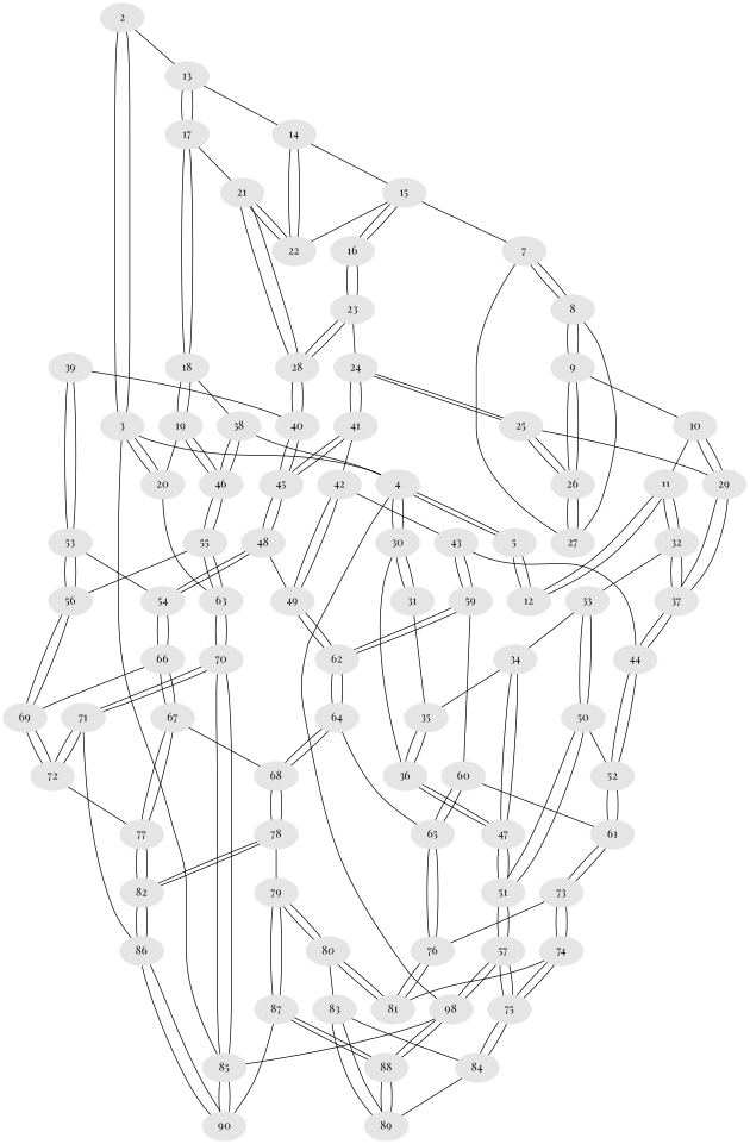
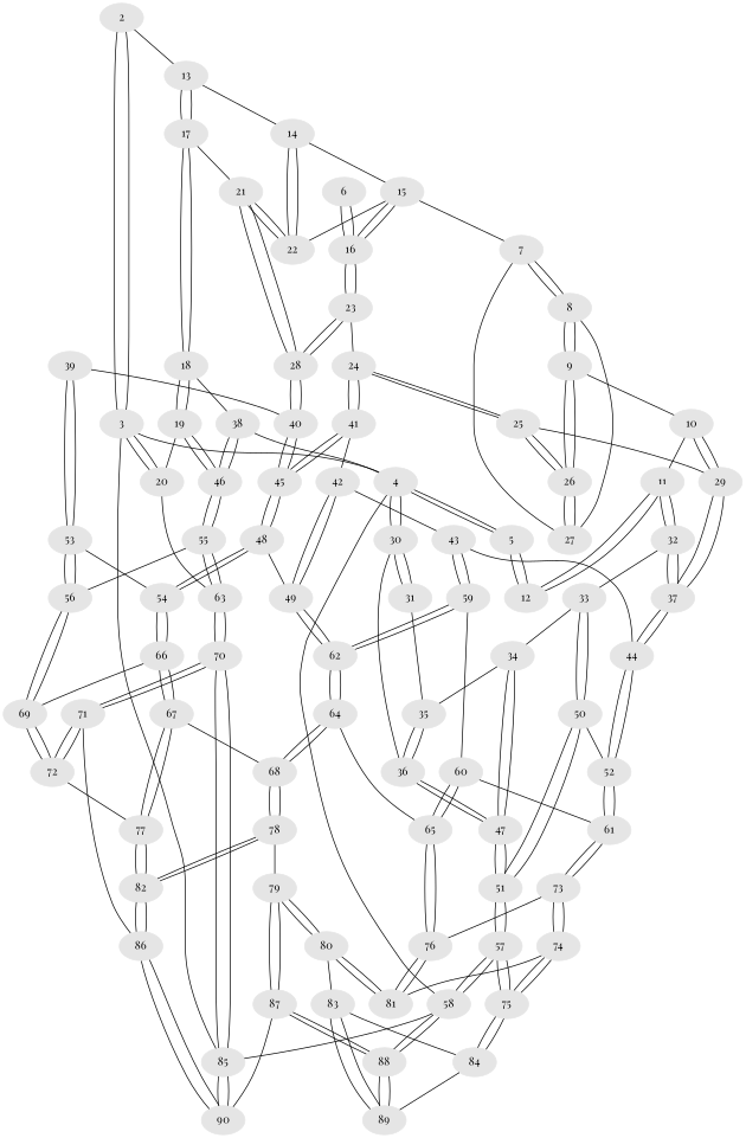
  graph {
    fontname="Playfair Display"
    node [color=gray90 fontname="Playfair Display" style=filled]
    edge [fontname="Playfair Display"]
    2
    3
    13
+   6
    16
    4
    20
    85
    14
    17
    5
    30
-   58 [label=98]
+   58
    63
    90
    12
    31
    36
    88
    7
    8
    27
    23
    9
    10
    26
    11
    29
    32
    37
    33
    15
    22
    18
    21
    28
    24
    19
    38
    46
    55
    70
    40
    25
    41
    45
    42
    44
    35
    47
    34
    50
    52
    51
    39
    53
    54
    56
    48
    43
    49
    59
    62
    60
    61
    57
    66
    64
    75
    73
    69
    67
    72
    84
    89
    65
    76
    74
    68
    71
    78
    81
    77
    82
    79
    86
    80
    87
    83
    2 -- 3
    2 -- 3
    2 -- 13
    3 -- 4
    3 -- 20
    3 -- 20
    3 -- 85
    13 -- 14
    13 -- 17
    13 -- 17
+   6 -- 16
+   6 -- 16
    16 -- 23
    16 -- 23
    4 -- 5
    4 -- 5
    4 -- 30
    4 -- 30
    4 -- 58
    20 -- 63
    85 -- 90
    85 -- 90
    14 -- 15
    14 -- 22
    14 -- 22
    17 -- 18
    17 -- 18
    17 -- 21
    5 -- 12
    5 -- 12
    30 -- 31
    30 -- 31
    30 -- 36
    58 -- 85
    58 -- 88
    58 -- 88
    63 -- 70
    63 -- 70
    31 -- 35
    36 -- 47
    36 -- 47
    88 -- 89
    88 -- 89
    7 -- 8
    7 -- 8
    7 -- 27
    8 -- 27
    8 -- 9
    8 -- 9
    23 -- 28
    23 -- 28
    23 -- 24
    9 -- 10
    9 -- 26
    9 -- 26
    10 -- 11
    10 -- 29
    10 -- 29
    26 -- 27
    26 -- 27
    11 -- 12
    11 -- 12
    11 -- 32
    11 -- 32
    29 -- 37
    29 -- 37
    32 -- 37
    32 -- 37
    32 -- 33
    37 -- 44
    37 -- 44
    33 -- 34
    33 -- 50
    33 -- 50
    15 -- 16
    15 -- 16
    15 -- 7
    15 -- 22
    18 -- 19
    18 -- 19
    18 -- 38
    21 -- 22
    21 -- 22
    21 -- 28
    21 -- 28
    28 -- 40
    28 -- 40
    24 -- 25
    24 -- 25
    24 -- 41
    24 -- 41
    19 -- 20
    19 -- 46
    19 -- 46
    38 -- 4
    38 -- 46
    38 -- 46
    46 -- 55
    46 -- 55
    55 -- 63
    55 -- 63
    55 -- 56
    70 -- 85
    70 -- 85
    70 -- 71
    70 -- 71
    40 -- 45
    40 -- 45
    25 -- 26
    25 -- 26
    25 -- 29
    41 -- 45
    41 -- 45
    41 -- 42
    45 -- 48
    45 -- 48
    42 -- 43
    42 -- 49
    42 -- 49
    44 -- 52
    44 -- 52
    35 -- 36
    35 -- 36
    47 -- 51
    47 -- 51
    34 -- 35
    34 -- 47
    34 -- 47
    50 -- 52
    50 -- 51
    50 -- 51
    52 -- 61
    52 -- 61
    51 -- 57
    51 -- 57
    39 -- 40
    39 -- 53
    39 -- 53
    53 -- 54
    53 -- 56
    53 -- 56
    54 -- 66
    54 -- 66
    56 -- 69
    56 -- 69
    48 -- 54
    48 -- 54
    48 -- 49
    43 -- 44
    43 -- 59
    43 -- 59
    49 -- 62
    49 -- 62
    59 -- 62
    59 -- 62
    59 -- 60
    62 -- 64
    62 -- 64
    60 -- 61
    60 -- 65
    60 -- 65
    61 -- 73
    61 -- 73
    57 -- 58
    57 -- 58
    57 -- 75
    57 -- 75
    66 -- 69
    66 -- 67
    66 -- 67
    64 -- 65
    64 -- 68
    64 -- 68
    75 -- 84
    75 -- 84
    73 -- 76
    73 -- 74
    73 -- 74
    69 -- 72
    69 -- 72
    67 -- 68
    67 -- 77
    67 -- 77
    72 -- 77
    84 -- 89
    65 -- 76
    65 -- 76
    76 -- 81
    76 -- 81
    74 -- 75
    74 -- 75
    74 -- 81
    68 -- 78
    68 -- 78
    71 -- 72
    71 -- 72
    71 -- 86
    78 -- 82
    78 -- 82
    78 -- 79
    77 -- 82
    77 -- 82
    82 -- 86
    82 -- 86
    79 -- 80
    79 -- 80
    79 -- 87
    79 -- 87
    86 -- 90
    86 -- 90
    80 -- 81
    80 -- 81
    80 -- 83
    87 -- 90
    87 -- 88
    87 -- 88
    83 -- 84
    83 -- 89
    83 -- 89
  }
